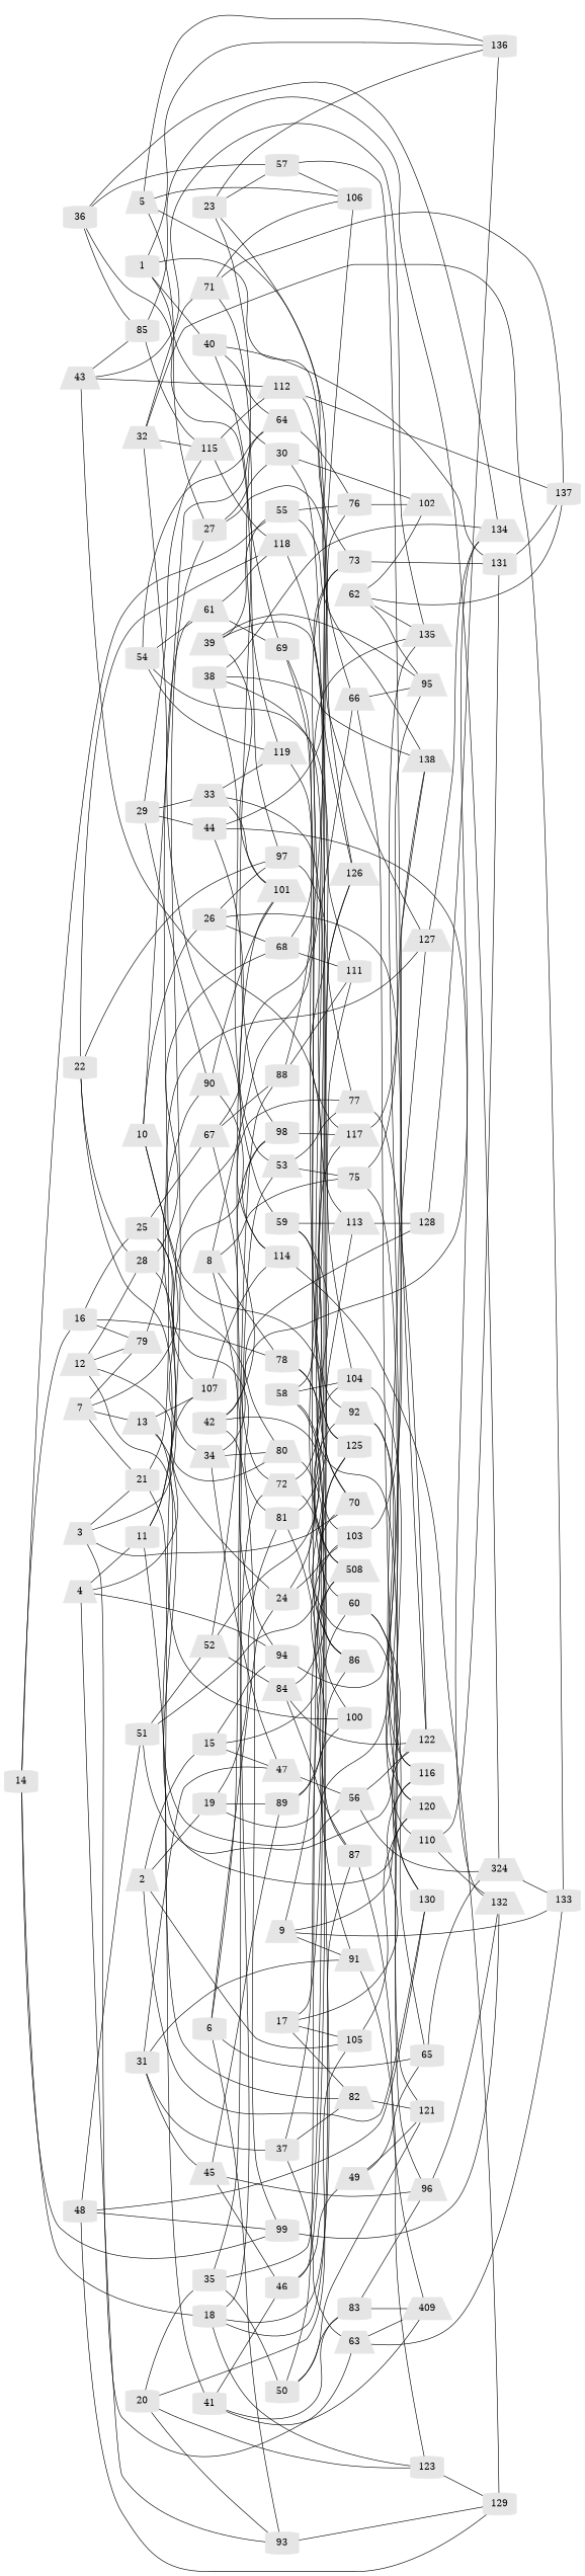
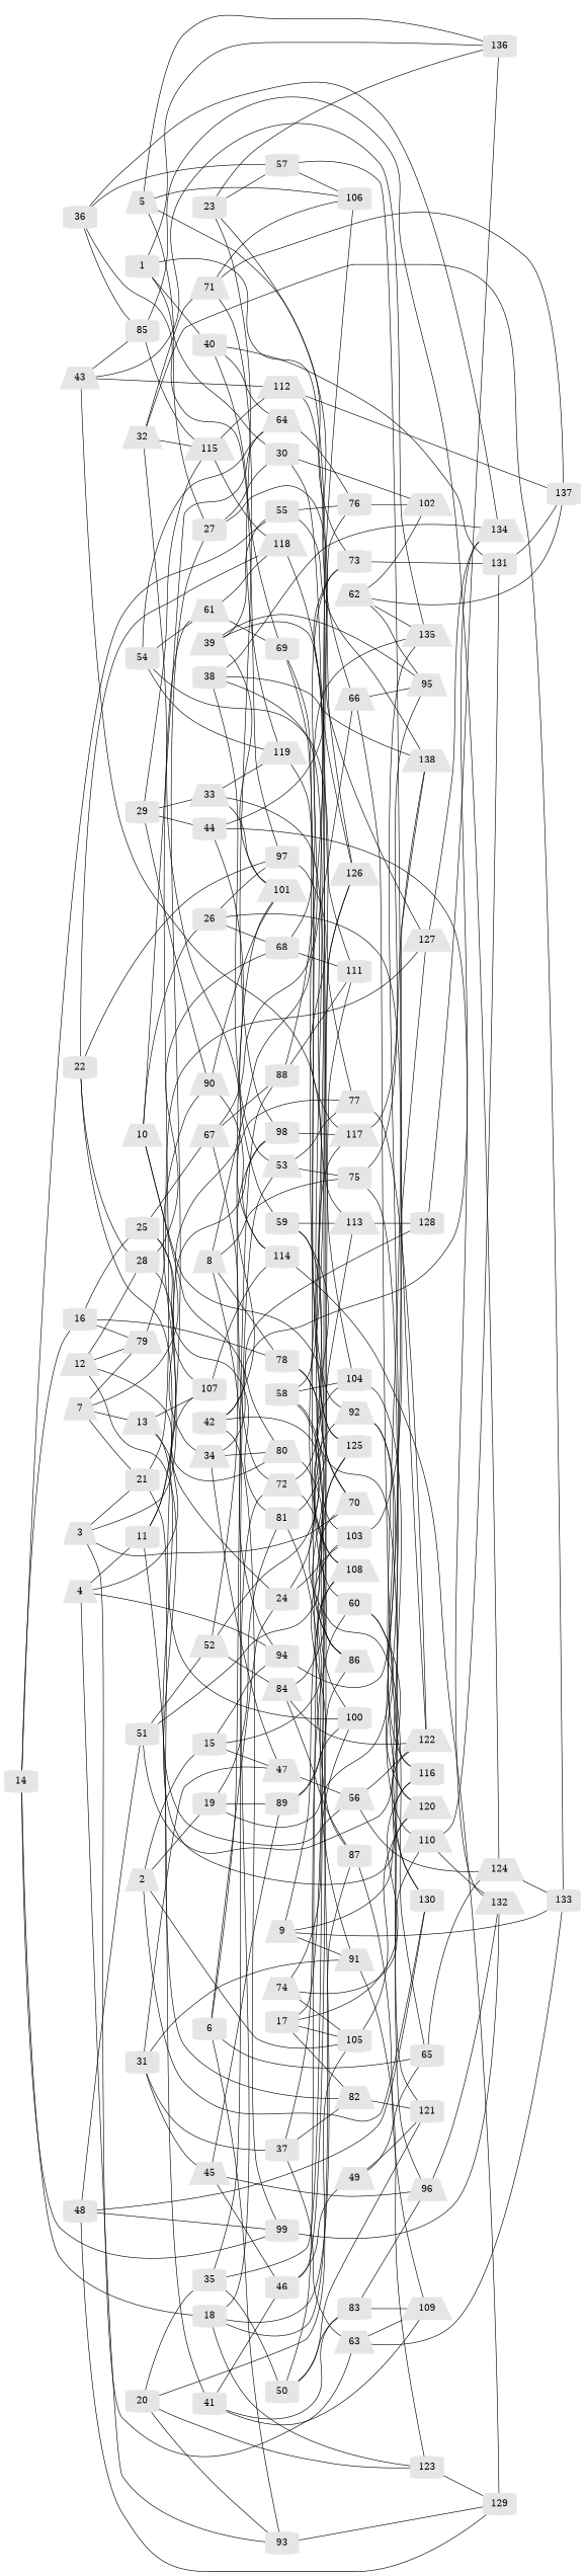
  graph {
    rankdir=LR
    node [color=gray90 shape=cylinder style=filled]
    1
    30
    40
    126 [shape=trapezium]
    136
    102 [shape=trapezium]
    104
    64 [shape=trapezium]
    69
    131
    2 [shape=trapezium]
    15
    19
    130
    105
    94
-   108 [shape=trapezium label=508]
+   108 [shape=trapezium]
    47 [shape=trapezium]
    81
    89
    135 [shape=trapezium]
+   74 [shape=trapezium]
    100
    110 [shape=trapezium]
    3 [shape=trapezium]
    21
    63 [shape=trapezium]
    70 [shape=trapezium]
    98
    82 [shape=trapezium]
    61 [shape=trapezium]
    133
-   109 [shape=trapezium label=409]
+   109 [shape=trapezium]
    117 [shape=trapezium]
    4 [shape=trapezium]
    11
    93
    107
    27
    41
    90 [shape=trapezium]
    129
    138 [shape=trapezium]
    114
    5 [shape=trapezium]
    73
    106
    127 [shape=trapezium]
    6
    24
    65
    88
    92 [shape=trapezium]
    103
-   124 [shape=trapezium label=324]
+   124 [shape=trapezium]
    111
    7 [shape=trapezium]
    13 [shape=trapezium]
    77 [shape=trapezium]
    79 [shape=trapezium]
    56 [shape=trapezium]
    122 [shape=trapezium]
    8 [shape=trapezium]
    66 [shape=trapezium]
    75
    78
    116
    95 [shape=trapezium]
    96 [shape=trapezium]
    121
    9 [shape=trapezium]
    91 [shape=trapezium]
    120 [shape=trapezium]
    123
    10 [shape=trapezium]
    26
    80 [shape=trapezium]
    97
    68
    76
    86 [shape=trapezium]
    46
    83
    101 [shape=trapezium]
    12 [shape=trapezium]
    28
    34 [shape=trapezium]
    14
    16
    18
    55
    99
    25
    87
    72 [shape=trapezium]
    132 [shape=trapezium]
    67 [shape=trapezium]
    17
    113 [shape=trapezium]
    20
    35
    50
    53 [shape=trapezium]
    118 [shape=trapezium]
    22
    23
    57
    119 [shape=trapezium]
    125
    134 [shape=trapezium]
    29
    33 [shape=trapezium]
    44
    115 [shape=trapezium]
    59
    112 [shape=trapezium]
    31
    37
    45 [shape=trapezium]
    60
    32 [shape=trapezium]
    71 [shape=trapezium]
    137
    36
    85
    38
    39 [shape=trapezium]
    49 [shape=trapezium]
    42
    128
    43 [shape=trapezium]
    48
    51
    52 [shape=trapezium]
    84 [shape=trapezium]
    54
    58
    62 [shape=trapezium]
    1 -- 30
    1 -- 40
    1 -- 126
    1 -- 136
    30 -- 102
    30 -- 104
    40 -- 64
    40 -- 69
    40 -- 131
    104 -- 130
    64 -- 76
    69 -- 92
    69 -- 87
    131 -- 137
    2 -- 15
    2 -- 19
    2 -- 130
    2 -- 105
    15 -- 94
    15 -- 108
    15 -- 47
    19 -- 81
    19 -- 89
    19 -- 135
    105 -- 120
    94 -- 138
    47 -- 56
    81 -- 91
    81 -- 113
    89 -- 100
    89 -- 103
+   74 -- 105
+   74 -- 100
+   74 -- 110
    110 -- 131
    110 -- 132
    3 -- 21
    3 -- 63
    3 -- 70
    3 -- 98
    21 -- 82
    21 -- 61
    63 -- 133
    63 -- 109
    98 -- 117
    82 -- 121
    61 -- 69
    61 -- 118
    117 -- 138
    4 -- 94
    4 -- 11
    4 -- 93
    4 -- 107
    11 -- 27
    11 -- 41
    11 -- 90
    93 -- 129
    107 -- 114
    27 -- 30
    27 -- 127
    41 -- 109
    41 -- 46
    41 -- 83
    90 -- 114
    90 -- 101
    114 -- 129
    5 -- 136
    5 -- 27
    5 -- 73
    5 -- 106
    73 -- 131
    127 -- 134
    6 -- 93
    6 -- 24
    6 -- 65
    6 -- 88
    24 -- 92
    24 -- 103
    65 -- 124
    88 -- 106
    88 -- 111
    92 -- 110
    92 -- 116
    103 -- 127
    124 -- 133
    7 -- 21
    7 -- 13
    7 -- 77
    7 -- 79
    13 -- 107
    13 -- 24
    13 -- 56
    77 -- 122
    79 -- 127
    56 -- 124
    56 -- 122
    8 -- 94
    8 -- 66
    8 -- 75
    8 -- 78
    66 -- 116
    66 -- 95
    75 -- 95
    75 -- 96
    78 -- 108
    78 -- 121
    96 -- 132
    9 -- 108
    9 -- 133
    9 -- 91
    9 -- 120
    91 -- 123
    123 -- 129
    10 -- 64
    10 -- 70
    10 -- 26
    10 -- 80
    26 -- 120
    26 -- 97
    26 -- 68
    80 -- 86
    97 -- 117
    68 -- 73
    68 -- 111
    76 -- 102
    46 -- 126
    46 -- 49
    83 -- 109
    83 -- 96
    12 -- 79
    12 -- 116
    12 -- 80
    12 -- 28
    28 -- 68
    28 -- 34
    34 -- 47
    34 -- 80
    34 -- 134
    14 -- 16
    14 -- 18
    14 -- 55
    14 -- 99
    16 -- 79
    16 -- 78
    16 -- 25
    18 -- 123
    18 -- 86
    18 -- 87
    18 -- 72
    55 -- 138
    55 -- 76
    99 -- 132
    25 -- 81
    25 -- 107
    25 -- 67
    87 -- 109
    72 -- 100
    72 -- 117
    67 -- 135
    67 -- 88
    67 -- 72
    17 -- 105
    17 -- 82
    17 -- 111
    17 -- 116
    113 -- 128
    20 -- 105
    20 -- 93
    20 -- 123
    20 -- 35
    35 -- 76
    35 -- 50
    35 -- 53
    50 -- 121
    50 -- 83
    50 -- 125
    53 -- 77
    53 -- 75
    118 -- 126
    22 -- 100
    22 -- 97
    22 -- 28
    22 -- 118
    23 -- 136
    23 -- 66
    23 -- 57
    23 -- 119
    57 -- 106
    57 -- 122
    119 -- 125
    29 -- 90
    29 -- 33
    29 -- 44
    29 -- 115
    33 -- 103
    33 -- 101
    33 -- 119
    44 -- 73
    44 -- 132
    44 -- 59
    115 -- 118
    115 -- 112
    59 -- 70
    59 -- 113
    59 -- 60
    112 -- 113
    112 -- 137
    31 -- 47
    31 -- 91
    31 -- 37
    31 -- 45
    37 -- 63
    37 -- 82
    37 -- 60
    45 -- 89
    45 -- 96
    45 -- 46
    60 -- 130
    60 -- 120
    32 -- 133
    32 -- 114
    32 -- 115
    32 -- 71
    71 -- 98
    71 -- 106
    71 -- 137
    36 -- 97
    36 -- 57
    36 -- 134
    36 -- 85
    85 -- 124
    85 -- 115
    38 -- 138
    38 -- 53
    38 -- 125
    38 -- 134
    39 -- 111
    39 -- 95
    39 -- 101
    39 -- 55
    49 -- 65
    49 -- 121
    42 -- 98
    42 -- 86
    42 -- 99
    42 -- 128
    128 -- 136
    43 -- 108
    43 -- 135
    43 -- 112
    43 -- 85
    48 -- 130
    48 -- 129
    48 -- 99
    48 -- 51
    51 -- 70
    51 -- 122
    51 -- 52
    52 -- 104
    52 -- 101
    52 -- 84
    84 -- 122
    84 -- 87
    84 -- 125
    54 -- 64
    54 -- 61
    54 -- 77
    54 -- 119
    58 -- 126
    58 -- 104
    58 -- 65
    58 -- 86
    62 -- 102
    62 -- 135
    62 -- 95
    62 -- 137
  }
